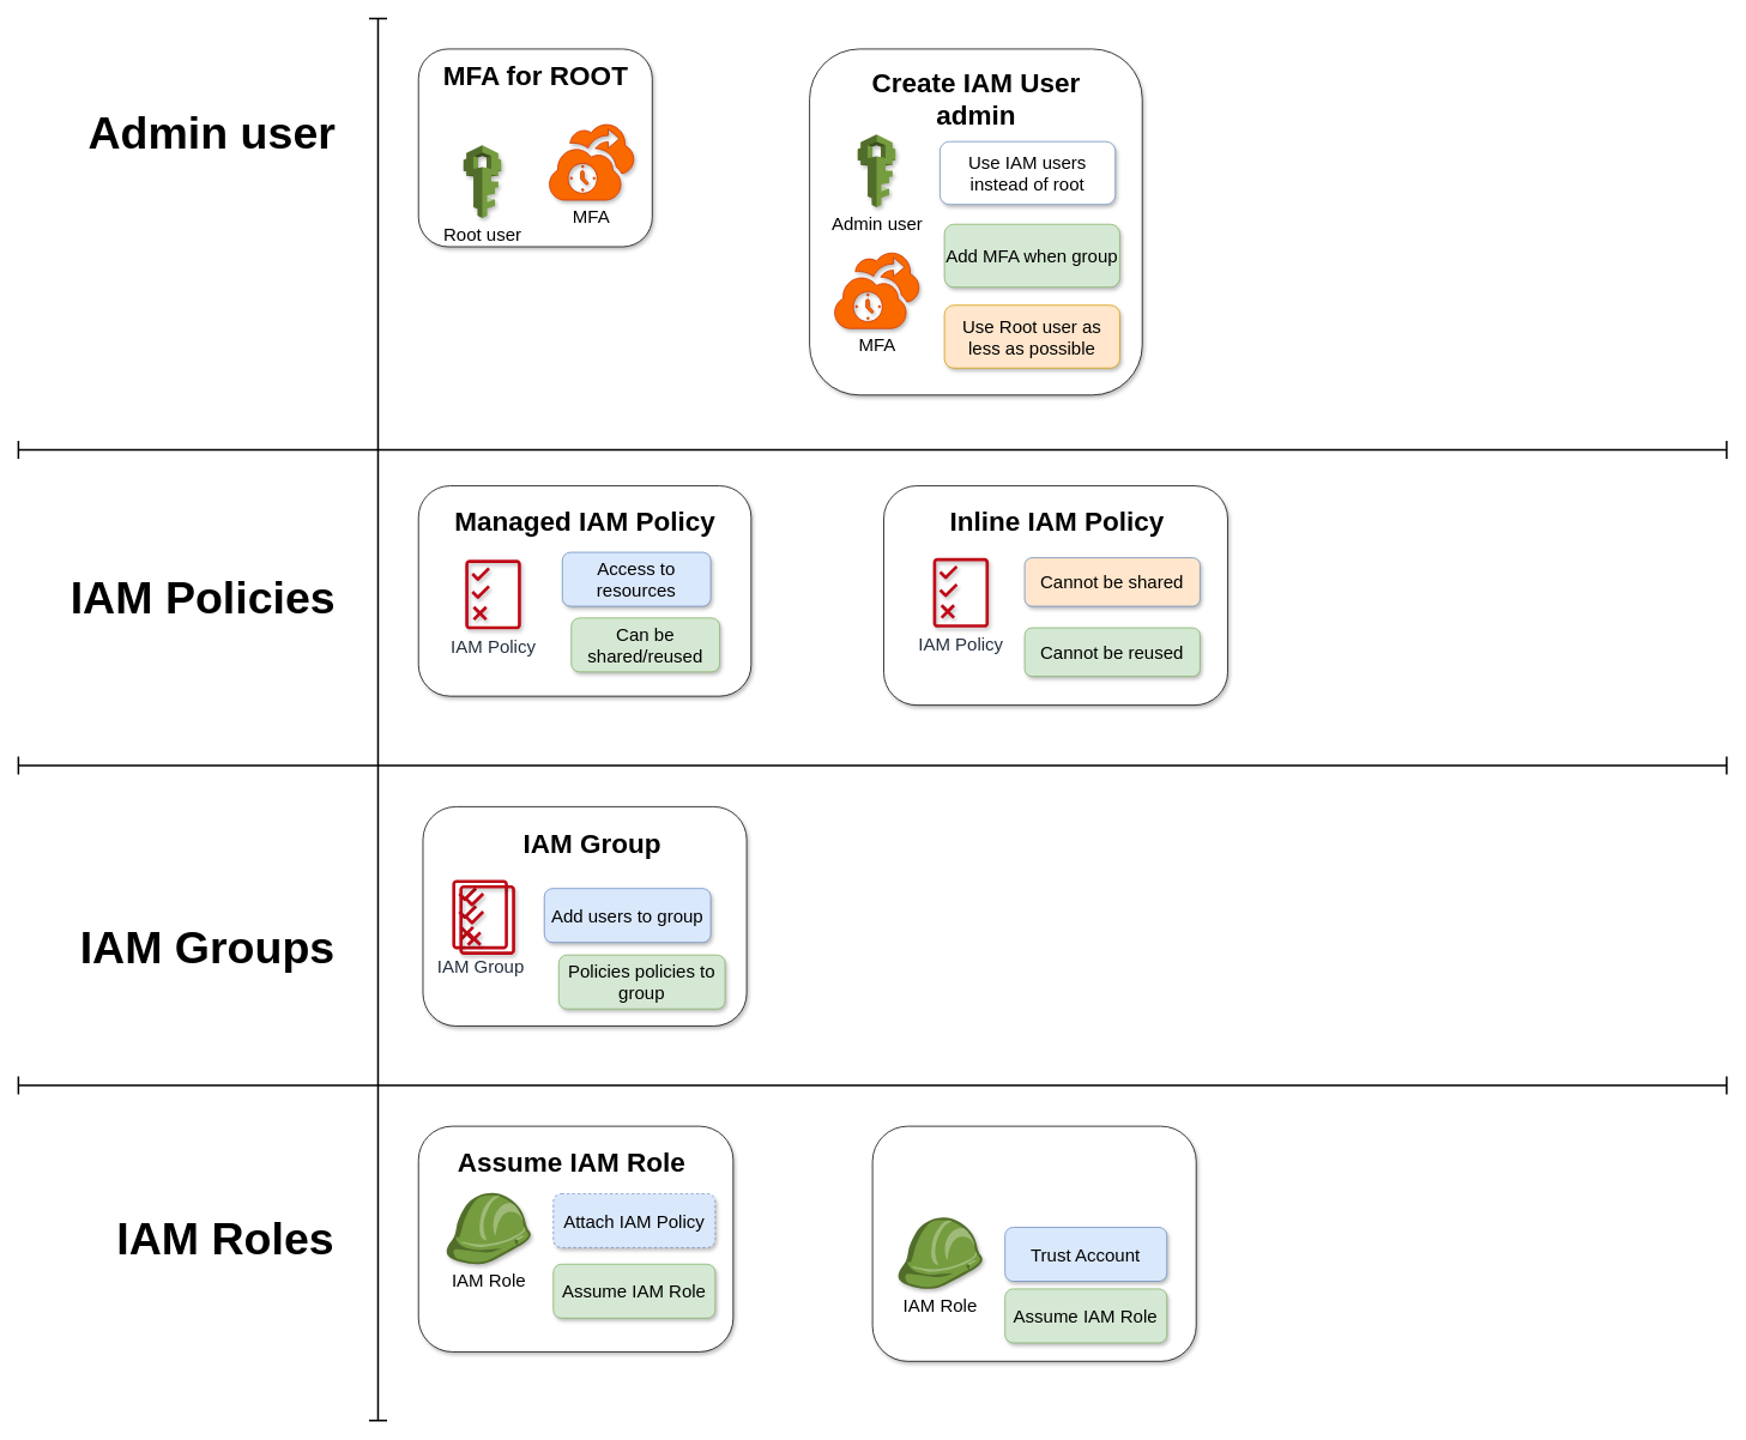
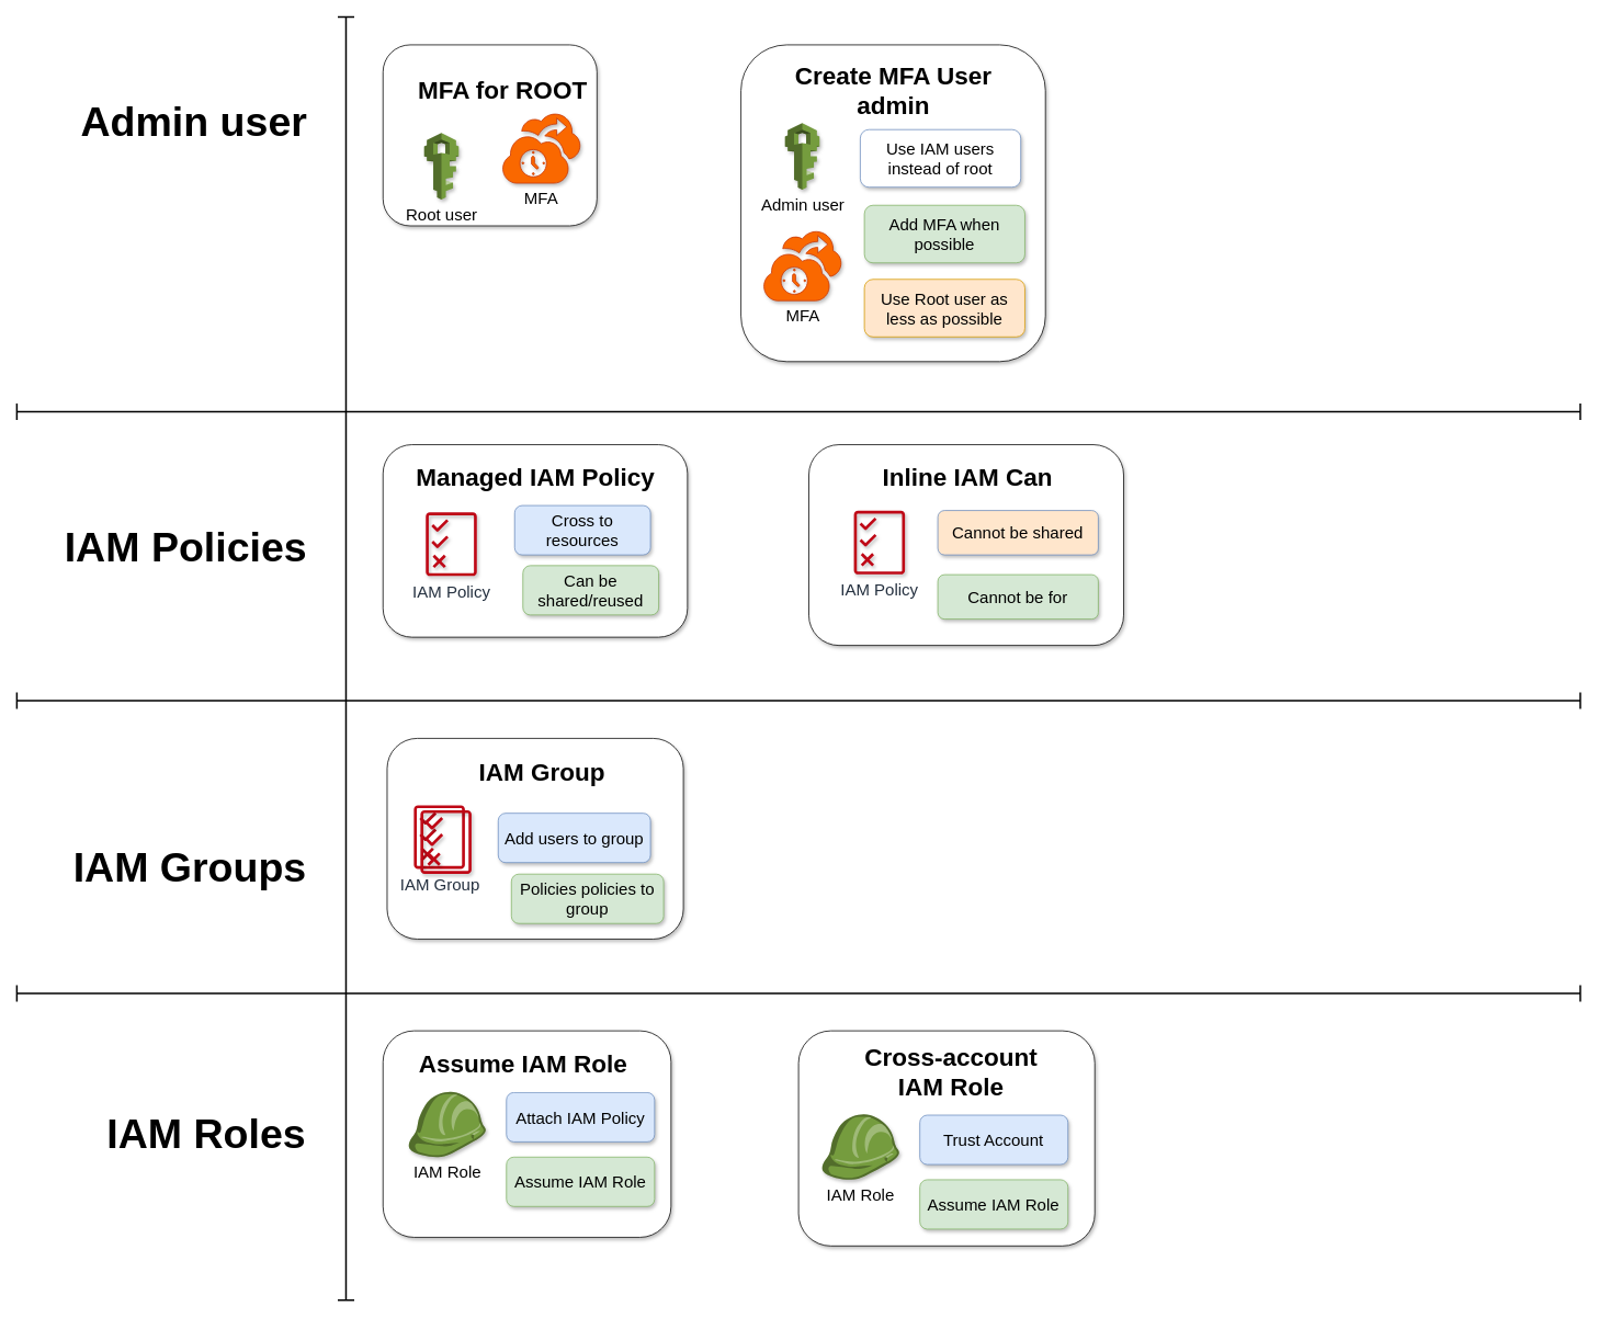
  <mxCell id="0" />
  <mxCell id="1" parent="0" />
  <mxCell id="2" value="" style="rounded=1;whiteSpace=wrap;html=1;fontSize=12;shadow=1;" parent="1" vertex="1"><mxGeometry x="470" y="897" width="360" height="244" as="geometry" /></mxCell>
  <mxCell id="3" value="" style="rounded=1;whiteSpace=wrap;html=1;fontSize=12;shadow=1;" parent="1" vertex="1"><mxGeometry x="982.5" y="540" width="382.5" height="244" as="geometry" /></mxCell>
  <mxCell id="4" value="" style="rounded=1;whiteSpace=wrap;html=1;fontSize=12;shadow=1;" parent="1" vertex="1"><mxGeometry x="465" y="540" width="370" height="234" as="geometry" /></mxCell>
  <mxCell id="5" value="" style="rounded=1;whiteSpace=wrap;html=1;fontSize=12;shadow=1;" parent="1" vertex="1"><mxGeometry x="900" y="54" width="370" height="385" as="geometry" /></mxCell>
  <mxCell id="6" value="" style="rounded=1;whiteSpace=wrap;html=1;fontSize=12;shadow=1;" parent="1" vertex="1"><mxGeometry x="465" y="54" width="260" height="220" as="geometry" /></mxCell>
- <mxCell id="7" value="MFA for ROOT" style="text;html=1;align=center;verticalAlign=middle;resizable=0;points=[];autosize=1;strokeColor=none;fillColor=none;fontSize=30;fontStyle=1" parent="1" vertex="1"><mxGeometry x="485" y="64" width="220" height="40" as="geometry" /></mxCell>
- <mxCell id="8" value="Create IAM User&lt;br&gt;admin" style="text;html=1;align=center;verticalAlign=middle;resizable=0;points=[];autosize=1;strokeColor=none;fillColor=none;fontSize=30;fontStyle=1" parent="1" vertex="1"><mxGeometry x="960" y="69" width="250" height="80" as="geometry" /></mxCell>
+ <mxCell id="7" value="MFA for ROOT" style="text;html=1;align=center;verticalAlign=middle;resizable=0;points=[];autosize=1;strokeColor=none;fillColor=none;fontSize=30;fontStyle=1" parent="1" vertex="1"><mxGeometry x="500" y="89" width="220" height="40" as="geometry" /></mxCell>
+ <mxCell id="8" value="Create MFA User&lt;br&gt;admin" style="text;html=1;align=center;verticalAlign=middle;resizable=0;points=[];autosize=1;strokeColor=none;fillColor=none;fontSize=30;fontStyle=1" parent="1" vertex="1"><mxGeometry x="960" y="69" width="250" height="80" as="geometry" /></mxCell>
  <mxCell id="9" value="Admin user" style="text;html=1;align=center;verticalAlign=middle;resizable=0;points=[];autosize=1;strokeColor=none;fillColor=none;fontSize=50;fontStyle=1" parent="1" vertex="1"><mxGeometry x="90" y="112" width="290" height="70" as="geometry" /></mxCell>
  <mxCell id="10" value="IAM Policies" style="text;html=1;align=center;verticalAlign=middle;resizable=0;points=[];autosize=1;fontSize=50;fontStyle=1" parent="1" vertex="1"><mxGeometry x="70" y="630" width="310" height="70" as="geometry" /></mxCell>
  <mxCell id="11" value="Managed IAM Policy" style="text;html=1;align=center;verticalAlign=middle;resizable=0;points=[];autosize=1;strokeColor=none;fillColor=none;fontSize=30;fontStyle=1" parent="1" vertex="1"><mxGeometry x="495" y="560" width="310" height="40" as="geometry" /></mxCell>
  <mxCell id="12" value="" style="shape=crossbar;whiteSpace=wrap;html=1;rounded=1;direction=south;fontSize=50;strokeWidth=2;flipH=1;" parent="1" vertex="1"><mxGeometry x="410" y="20" width="20" height="1560" as="geometry" /></mxCell>
  <mxCell id="13" value="&lt;span style=&quot;color: rgba(0 , 0 , 0 , 0) ; font-family: monospace ; font-size: 0px&quot;&gt;%3CmxGraphModel%3E%3Croot%3E%3CmxCell%20id%3D%220%22%2F%3E%3CmxCell%20id%3D%221%22%20parent%3D%220%22%2F%3E%3CmxCell%20id%3D%222%22%20value%3D%22%22%20style%3D%22rounded%3D1%3BwhiteSpace%3Dwrap%3Bhtml%3D1%3BfontSize%3D12%3BfillColor%3D%23f8cecc%3BstrokeColor%3D%23b85450%3B%22%20vertex%3D%221%22%20parent%3D%221%22%3E%3CmxGeometry%20x%3D%221760%22%20y%3D%22440%22%20width%3D%22380%22%20height%3D%22480%22%20as%3D%22geometry%22%2F%3E%3C%2FmxCell%3E%3C%2Froot%3E%3C%2FmxGraphModel%3E&lt;/span&gt;" style="shape=crossbar;whiteSpace=wrap;html=1;rounded=1;fontSize=50;strokeWidth=2;" parent="1" vertex="1"><mxGeometry x="20" y="490" width="1900" height="20" as="geometry" /></mxCell>
- <mxCell id="14" value="Access to resources" style="rounded=1;whiteSpace=wrap;html=1;fontSize=20;fillColor=#dae8fc;strokeColor=#6c8ebf;shadow=1;" parent="1" vertex="1"><mxGeometry x="625" y="614" width="165" height="60" as="geometry" /></mxCell>
- <mxCell id="15" value="Inline IAM Policy" style="text;html=1;align=center;verticalAlign=middle;resizable=0;points=[];autosize=1;strokeColor=none;fillColor=none;fontSize=30;fontStyle=1" parent="1" vertex="1"><mxGeometry x="1050" y="560" width="250" height="40" as="geometry" /></mxCell>
+ <mxCell id="14" value="Cross to resources" style="rounded=1;whiteSpace=wrap;html=1;fontSize=20;fillColor=#dae8fc;strokeColor=#6c8ebf;shadow=1;" parent="1" vertex="1"><mxGeometry x="625" y="614" width="165" height="60" as="geometry" /></mxCell>
+ <mxCell id="15" value="Inline IAM Can" style="text;html=1;align=center;verticalAlign=middle;resizable=0;points=[];autosize=1;strokeColor=none;fillColor=none;fontSize=30;fontStyle=1" parent="1" vertex="1"><mxGeometry x="1050" y="560" width="250" height="40" as="geometry" /></mxCell>
  <mxCell id="16" value="Cannot be shared" style="rounded=1;whiteSpace=wrap;html=1;fontSize=20;fillColor=#ffe6cc;strokeColor=#6c8ebf;shadow=1;" parent="1" vertex="1"><mxGeometry x="1139.25" y="620" width="195" height="54" as="geometry" /></mxCell>
  <mxCell id="17" value="IAM Group" style="text;html=1;align=center;verticalAlign=middle;resizable=0;points=[];autosize=1;strokeColor=none;fillColor=none;fontSize=30;fontStyle=1" parent="1" vertex="1"><mxGeometry x="572.5" y="918" width="170" height="40" as="geometry" /></mxCell>
  <mxCell id="18" value="Add users to group" style="rounded=1;whiteSpace=wrap;html=1;fontSize=20;fillColor=#dae8fc;strokeColor=#6c8ebf;shadow=1;" parent="1" vertex="1"><mxGeometry x="605" y="988" width="185" height="60" as="geometry" /></mxCell>
  <mxCell id="19" value="&lt;span style=&quot;color: rgba(0 , 0 , 0 , 0) ; font-family: monospace ; font-size: 0px&quot;&gt;%3CmxGraphModel%3E%3Croot%3E%3CmxCell%20id%3D%220%22%2F%3E%3CmxCell%20id%3D%221%22%20parent%3D%220%22%2F%3E%3CmxCell%20id%3D%222%22%20value%3D%22%22%20style%3D%22rounded%3D1%3BwhiteSpace%3Dwrap%3Bhtml%3D1%3BfontSize%3D12%3BfillColor%3D%23f8cecc%3BstrokeColor%3D%23b85450%3B%22%20vertex%3D%221%22%20parent%3D%221%22%3E%3CmxGeometry%20x%3D%221760%22%20y%3D%22440%22%20width%3D%22380%22%20height%3D%22480%22%20as%3D%22geometry%22%2F%3E%3C%2FmxCell%3E%3C%2Froot%3E%3C%2FmxGraphModel%3E&lt;/span&gt;" style="shape=crossbar;whiteSpace=wrap;html=1;rounded=1;fontSize=50;strokeWidth=2;" parent="1" vertex="1"><mxGeometry x="20" y="841" width="1900" height="20" as="geometry" /></mxCell>
  <mxCell id="20" value="IAM Groups" style="text;html=1;align=center;verticalAlign=middle;resizable=0;points=[];autosize=1;fontSize=50;fontStyle=1" parent="1" vertex="1"><mxGeometry x="80" y="1018" width="300" height="70" as="geometry" /></mxCell>
  <mxCell id="21" value="&lt;span style=&quot;color: rgba(0 , 0 , 0 , 0) ; font-family: monospace ; font-size: 0px&quot;&gt;%3CmxGraphModel%3E%3Croot%3E%3CmxCell%20id%3D%220%22%2F%3E%3CmxCell%20id%3D%221%22%20parent%3D%220%22%2F%3E%3CmxCell%20id%3D%222%22%20value%3D%22%22%20style%3D%22rounded%3D1%3BwhiteSpace%3Dwrap%3Bhtml%3D1%3BfontSize%3D12%3BfillColor%3D%23f8cecc%3BstrokeColor%3D%23b85450%3B%22%20vertex%3D%221%22%20parent%3D%221%22%3E%3CmxGeometry%20x%3D%221760%22%20y%3D%22440%22%20width%3D%22380%22%20height%3D%22480%22%20as%3D%22geometry%22%2F%3E%3C%2FmxCell%3E%3C%2Froot%3E%3C%2FmxGraphModel%3E&lt;/span&gt;" style="shape=crossbar;whiteSpace=wrap;html=1;rounded=1;fontSize=50;strokeWidth=2;" parent="1" vertex="1"><mxGeometry x="20" y="1197" width="1900" height="20" as="geometry" /></mxCell>
  <mxCell id="22" value="IAM Roles" style="text;html=1;align=center;verticalAlign=middle;resizable=0;points=[];autosize=1;fontSize=50;fontStyle=1;" parent="1" vertex="1"><mxGeometry x="120" y="1343" width="260" height="70" as="geometry" /></mxCell>
  <mxCell id="23" value="" style="rounded=1;whiteSpace=wrap;html=1;fontSize=12;shadow=1;" parent="1" vertex="1"><mxGeometry x="465" y="1252.5" width="350" height="251" as="geometry" /></mxCell>
  <mxCell id="24" value="Assume IAM Role" style="text;html=1;align=center;verticalAlign=middle;resizable=0;points=[];autosize=1;strokeColor=none;fillColor=none;fontSize=30;fontStyle=1" parent="1" vertex="1"><mxGeometry x="500" y="1272.5" width="270" height="40" as="geometry" /></mxCell>
- <mxCell id="25" value="Attach IAM Policy" style="rounded=1;whiteSpace=wrap;html=1;fontSize=20;fillColor=#dae8fc;strokeColor=#6c8ebf;shadow=1;dashed=1;" parent="1" vertex="1"><mxGeometry x="615" y="1327.5" width="180" height="60" as="geometry" /></mxCell>
+ <mxCell id="25" value="Attach IAM Policy" style="rounded=1;whiteSpace=wrap;html=1;fontSize=20;fillColor=#dae8fc;strokeColor=#6c8ebf;shadow=1;" parent="1" vertex="1"><mxGeometry x="615" y="1327.5" width="180" height="60" as="geometry" /></mxCell>
  <mxCell id="26" value="Root user" style="outlineConnect=0;dashed=0;verticalLabelPosition=bottom;verticalAlign=top;align=center;html=1;shape=mxgraph.aws3.iam;fillColor=#759C3E;gradientColor=none;fontSize=20;shadow=1;" parent="1" vertex="1"><mxGeometry x="515" y="161" width="42" height="81" as="geometry" /></mxCell>
  <mxCell id="27" value="MFA" style="verticalLabelPosition=bottom;html=1;verticalAlign=top;align=center;strokeColor=#C73500;fillColor=#fa6800;shape=mxgraph.azure.backup_service;fontSize=20;fontColor=#000000;shadow=1;" parent="1" vertex="1"><mxGeometry x="609.45" y="136.13" width="95.55" height="86" as="geometry" /></mxCell>
  <mxCell id="28" value="Admin user" style="outlineConnect=0;dashed=0;verticalLabelPosition=bottom;verticalAlign=top;align=center;html=1;shape=mxgraph.aws3.iam;fillColor=#759C3E;gradientColor=none;fontSize=20;shadow=1;" parent="1" vertex="1"><mxGeometry x="953.5" y="149" width="42" height="81" as="geometry" /></mxCell>
  <mxCell id="29" value="Use IAM users instead of root" style="rounded=1;whiteSpace=wrap;html=1;fontSize=20;fillColor=#ffffff;strokeColor=#6c8ebf;shadow=1;" parent="1" vertex="1"><mxGeometry x="1045" y="157" width="195" height="70" as="geometry" /></mxCell>
- <mxCell id="30" value="Add MFA when group" style="rounded=1;whiteSpace=wrap;html=1;fontSize=20;fillColor=#d5e8d4;strokeColor=#82b366;shadow=1;" parent="1" vertex="1"><mxGeometry x="1050" y="249" width="195" height="70" as="geometry" /></mxCell>
+ <mxCell id="30" value="Add MFA when possible" style="rounded=1;whiteSpace=wrap;html=1;fontSize=20;fillColor=#d5e8d4;strokeColor=#82b366;shadow=1;" parent="1" vertex="1"><mxGeometry x="1050" y="249" width="195" height="70" as="geometry" /></mxCell>
  <mxCell id="31" value="MFA" style="verticalLabelPosition=bottom;html=1;verticalAlign=top;align=center;strokeColor=#C73500;fillColor=#fa6800;shape=mxgraph.azure.backup_service;fontSize=20;fontColor=#000000;shadow=1;" parent="1" vertex="1"><mxGeometry x="926.73" y="279" width="95.55" height="86" as="geometry" /></mxCell>
  <mxCell id="32" value="Use Root user as less as possible" style="rounded=1;whiteSpace=wrap;html=1;fontSize=20;fillColor=#ffe6cc;strokeColor=#d79b00;shadow=1;" parent="1" vertex="1"><mxGeometry x="1050" y="339" width="195" height="70" as="geometry" /></mxCell>
  <mxCell id="33" value="IAM Policy" style="sketch=0;outlineConnect=0;fontColor=#232F3E;gradientColor=none;fillColor=#BF0816;strokeColor=none;dashed=0;verticalLabelPosition=bottom;verticalAlign=top;align=center;html=1;fontSize=20;fontStyle=0;aspect=fixed;pointerEvents=1;shape=mxgraph.aws4.permissions;shadow=1;" parent="1" vertex="1"><mxGeometry x="517" y="622" width="62" height="78" as="geometry" /></mxCell>
  <mxCell id="34" value="IAM Policy" style="sketch=0;outlineConnect=0;fontColor=#232F3E;gradientColor=none;fillColor=#BF0816;strokeColor=none;dashed=0;verticalLabelPosition=bottom;verticalAlign=top;align=center;html=1;fontSize=20;fontStyle=0;aspect=fixed;pointerEvents=1;shape=mxgraph.aws4.permissions;shadow=1;" parent="1" vertex="1"><mxGeometry x="1037.28" y="620" width="62" height="78" as="geometry" /></mxCell>
- <mxCell id="35" value="Cannot be reused" style="rounded=1;whiteSpace=wrap;html=1;fontSize=20;fillColor=#d5e8d4;strokeColor=#82b366;shadow=1;" parent="1" vertex="1"><mxGeometry x="1139.25" y="698" width="195" height="54" as="geometry" /></mxCell>
+ <mxCell id="35" value="Cannot be for" style="rounded=1;whiteSpace=wrap;html=1;fontSize=20;fillColor=#d5e8d4;strokeColor=#82b366;shadow=1;" parent="1" vertex="1"><mxGeometry x="1139.25" y="698" width="195" height="54" as="geometry" /></mxCell>
  <mxCell id="36" value="" style="group" parent="1" vertex="1" connectable="0"><mxGeometry x="502.5" y="978" width="70" height="84" as="geometry" /></mxCell>
  <mxCell id="37" value="IAM Group" style="sketch=0;outlineConnect=0;fontColor=#232F3E;gradientColor=none;fillColor=#BF0816;strokeColor=none;dashed=0;verticalLabelPosition=bottom;verticalAlign=top;align=center;html=1;fontSize=20;fontStyle=0;aspect=fixed;pointerEvents=1;shape=mxgraph.aws4.permissions;" parent="36" vertex="1"><mxGeometry width="62" height="78" as="geometry" /></mxCell>
  <mxCell id="38" value="" style="sketch=0;outlineConnect=0;fontColor=#232F3E;gradientColor=none;fillColor=#BF0816;strokeColor=none;dashed=0;verticalLabelPosition=bottom;verticalAlign=top;align=center;html=1;fontSize=20;fontStyle=0;aspect=fixed;pointerEvents=1;shape=mxgraph.aws4.permissions;shadow=1;" parent="36" vertex="1"><mxGeometry x="8" y="6" width="62" height="78" as="geometry" /></mxCell>
  <mxCell id="39" value="Policies policies to group" style="rounded=1;whiteSpace=wrap;html=1;fontSize=20;fillColor=#d5e8d4;strokeColor=#82b366;shadow=1;" parent="1" vertex="1"><mxGeometry x="621" y="1062" width="185" height="60" as="geometry" /></mxCell>
  <mxCell id="40" value="Can be shared/reused" style="rounded=1;whiteSpace=wrap;html=1;fontSize=20;fillColor=#d5e8d4;strokeColor=#82b366;shadow=1;" parent="1" vertex="1"><mxGeometry x="635" y="687" width="165" height="60" as="geometry" /></mxCell>
  <mxCell id="41" value="IAM Role" style="outlineConnect=0;dashed=0;verticalLabelPosition=bottom;verticalAlign=top;align=center;html=1;shape=mxgraph.aws3.role;fillColor=#759C3E;gradientColor=none;fontSize=20;shadow=1;" parent="1" vertex="1"><mxGeometry x="495.25" y="1326.5" width="94.5" height="79.5" as="geometry" /></mxCell>
  <mxCell id="42" value="Assume IAM Role" style="rounded=1;whiteSpace=wrap;html=1;fontSize=20;fillColor=#d5e8d4;strokeColor=#82b366;shadow=1;" parent="1" vertex="1"><mxGeometry x="615" y="1406" width="180" height="60" as="geometry" /></mxCell>
  <mxCell id="43" value="" style="rounded=1;whiteSpace=wrap;html=1;fontSize=12;shadow=1;" parent="1" vertex="1"><mxGeometry x="970" y="1252.5" width="360" height="261.5" as="geometry" /></mxCell>
- <mxCell id="45" value="Trust Account" style="rounded=1;whiteSpace=wrap;html=1;fontSize=20;fillColor=#dae8fc;strokeColor=#6c8ebf;shadow=1;" parent="1" vertex="1"><mxGeometry x="1117.38" y="1365" width="180" height="60" as="geometry" /></mxCell>
+ <mxCell id="44" value="Cross-account&lt;br&gt;IAM Role" style="text;html=1;align=center;verticalAlign=middle;resizable=0;points=[];autosize=1;strokeColor=none;fillColor=none;fontSize=30;fontStyle=1" parent="1" vertex="1"><mxGeometry x="1040" y="1263" width="230" height="80" as="geometry" /></mxCell>
+ <mxCell id="45" value="Trust Account" style="rounded=1;whiteSpace=wrap;html=1;fontSize=20;fillColor=#dae8fc;strokeColor=#6c8ebf;shadow=1;" parent="1" vertex="1"><mxGeometry x="1117.38" y="1355" width="180" height="60" as="geometry" /></mxCell>
  <mxCell id="46" value="IAM Role" style="outlineConnect=0;dashed=0;verticalLabelPosition=bottom;verticalAlign=top;align=center;html=1;shape=mxgraph.aws3.role;fillColor=#759C3E;gradientColor=none;fontSize=20;shadow=1;" parent="1" vertex="1"><mxGeometry x="997.63" y="1354" width="94.5" height="79.5" as="geometry" /></mxCell>
  <mxCell id="47" value="Assume IAM Role" style="rounded=1;whiteSpace=wrap;html=1;fontSize=20;fillColor=#d5e8d4;strokeColor=#82b366;shadow=1;" parent="1" vertex="1"><mxGeometry x="1117.38" y="1433.5" width="180" height="60" as="geometry" /></mxCell>
